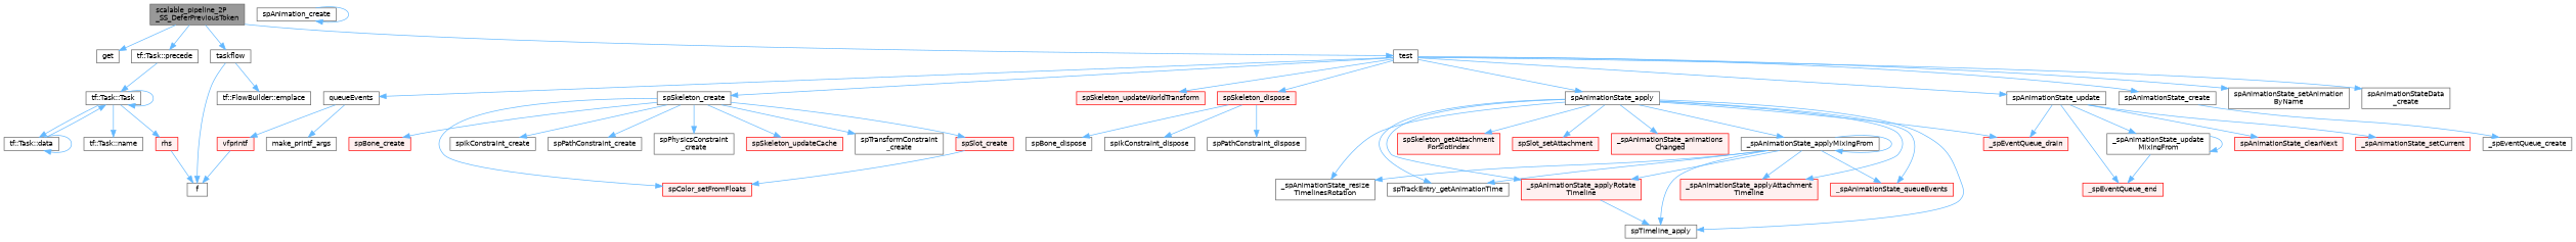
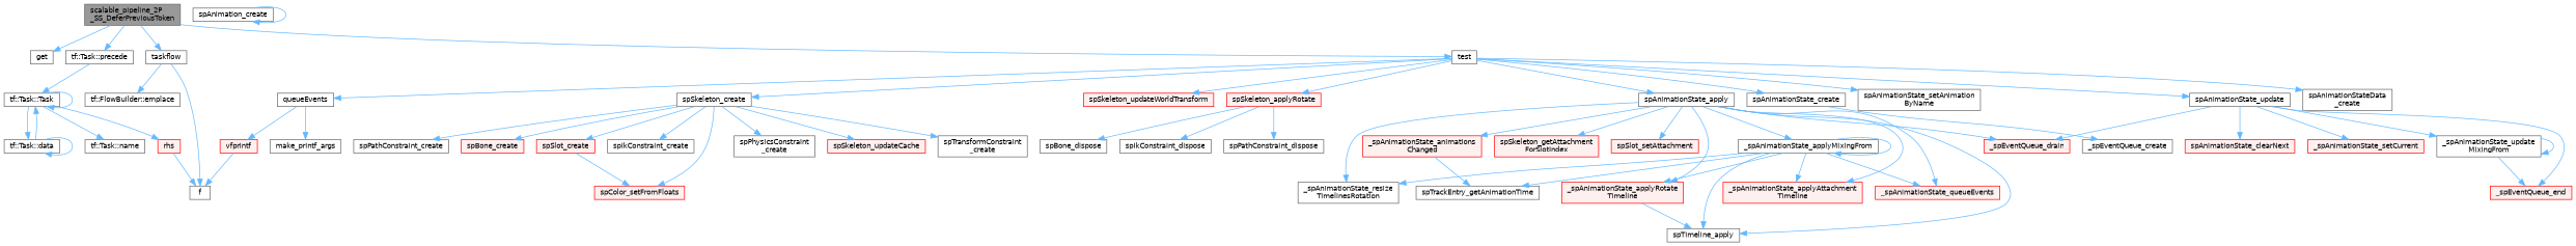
  digraph {
    rankdir=TB
    node [color=grey40 fillcolor=white fontname=Helvetica fontsize=10 shape=box style=filled]
    edge [color=steelblue1 fontname=Helvetica fontsize=10 labelfontname=Helvetica labelfontsize=10 style=solid]
    n1 [color=gray40 fillcolor=grey60 fontcolor=black height=0.2 label="scalable_pipeline_2P\l_SS_DeferPreviousToken" width=0.4]
    n2 [height=0.2 label=get width=0.4]
    n3 [height=0.2 label="tf::Task::precede" width=0.4]
    n4 [height=0.2 label=taskflow width=0.4]
    n5 [height=0.2 label=test width=0.4]
    n6 [height=0.2 label="tf::Task::Task" width=0.4]
    n7 [height=0.2 label=f width=0.4]
    n8 [height=0.2 label="tf::FlowBuilder::emplace" width=0.4]
    n9 [height=0.2 label=queueEvents width=0.4]
    n10 [height=0.2 label=spAnimationState_apply width=0.4]
    n11 [height=0.2 label=spAnimationState_create width=0.4]
    n12 [height=0.2 label="spAnimationState_setAnimation\lByName" width=0.4]
    n13 [height=0.2 label=spAnimationState_update width=0.4]
    n14 [height=0.2 label="spAnimationStateData\l_create" width=0.4]
    n15 [height=0.2 label=spSkeleton_create width=0.4]
-   n16 [color=red fillcolor="#FFF0F0" height=0.2 label=spSkeleton_dispose width=0.4]
+   n16 [color=red fillcolor="#FFF0F0" height=0.2 label=spSkeleton_applyRotate width=0.4]
    n17 [color=red fillcolor="#FFF0F0" height=0.2 label=spSkeleton_updateWorldTransform width=0.4]
    n18 [height=0.2 label="tf::Task::data" width=0.4]
    n19 [height=0.2 label="tf::Task::name" width=0.4]
    n20 [color=red fillcolor="#FFF0F0" height=0.2 label=rhs width=0.4]
    n21 [height=0.2 label=make_printf_args width=0.4]
    n22 [color=red fillcolor="#FFF0F0" height=0.2 label=vfprintf width=0.4]
    n23 [color=red fillcolor="#FFF0F0" height=0.2 label="_spAnimationState_animations\lChanged" width=0.4]
    n24 [color=red fillcolor="#FFF0F0" height=0.2 label="_spAnimationState_applyAttachment\lTimeline" width=0.4]
    n25 [height=0.2 label=_spAnimationState_applyMixingFrom width=0.4]
    n26 [color=red fillcolor="#FFF0F0" height=0.2 label="_spAnimationState_applyRotate\lTimeline" width=0.4]
    n27 [height=0.2 label=spTimeline_apply width=0.4]
    n28 [color=red fillcolor="#FFF0F0" height=0.2 label=_spAnimationState_queueEvents width=0.4]
    n29 [height=0.2 label="_spAnimationState_resize\lTimelinesRotation" width=0.4]
    n30 [height=0.2 label=spTrackEntry_getAnimationTime width=0.4]
    n31 [color=red fillcolor="#FFF0F0" height=0.2 label=_spEventQueue_drain width=0.4]
    n32 [color=red fillcolor="#FFF0F0" height=0.2 label="spSkeleton_getAttachment\lForSlotIndex" width=0.4]
    n33 [color=red fillcolor="#FFF0F0" height=0.2 label=spSlot_setAttachment width=0.4]
    n34 [height=0.2 label=_spEventQueue_create width=0.4]
    n35 [color=red fillcolor="#FFF0F0" height=0.2 label=_spAnimationState_setCurrent width=0.4]
    n36 [height=0.2 label="_spAnimationState_update\lMixingFrom" width=0.4]
    n37 [color=red fillcolor="#FFF0F0" height=0.2 label=_spEventQueue_end width=0.4]
    n38 [color=red fillcolor="#FFF0F0" height=0.2 label=spAnimationState_clearNext width=0.4]
    n39 [color=red fillcolor="#FFF0F0" height=0.2 label=spBone_create width=0.4]
    n40 [color=red fillcolor="#FFF0F0" height=0.2 label=spColor_setFromFloats width=0.4]
    n41 [height=0.2 label=spIkConstraint_create width=0.4]
    n42 [height=0.2 label=spPathConstraint_create width=0.4]
    n43 [height=0.2 label="spPhysicsConstraint\l_create" width=0.4]
    n44 [color=red fillcolor="#FFF0F0" height=0.2 label=spSkeleton_updateCache width=0.4]
    n45 [color=red fillcolor="#FFF0F0" height=0.2 label=spSlot_create width=0.4]
    n46 [height=0.2 label="spTransformConstraint\l_create" width=0.4]
    n47 [height=0.2 label=spBone_dispose width=0.4]
    n48 [height=0.2 label=spIkConstraint_dispose width=0.4]
    n49 [height=0.2 label=spPathConstraint_dispose width=0.4]
    n50 [height=0.2 label=spAnimation_create width=0.4]
    n1 -> n2
    n1 -> n3
    n1 -> n4
    n1 -> n5
    n3 -> n6
    n4 -> n7
    n4 -> n8
    n5 -> n9
    n5 -> n10
    n5 -> n11
    n5 -> n12
    n5 -> n13
    n5 -> n14
    n5 -> n15
    n5 -> n16
    n5 -> n17
    n6 -> n6
    n6 -> n18
    n6 -> n19
    n6 -> n20
    n9 -> n21
    n9 -> n22
    n10 -> n23
    n10 -> n24
    n10 -> n25
    n10 -> n26
    n10 -> n27
    n10 -> n28
    n10 -> n29
-   n10 -> n30
+   n23 -> n30
    n10 -> n31
    n10 -> n32
    n10 -> n33
    n11 -> n34
    n13 -> n31
    n13 -> n35
    n13 -> n36
    n13 -> n37
    n13 -> n38
    n15 -> n39
    n15 -> n40
    n15 -> n41
    n15 -> n42
    n15 -> n43
    n15 -> n44
    n15 -> n45
    n15 -> n46
    n16 -> n47
    n16 -> n48
    n16 -> n49
    n18 -> n6
    n18 -> n18
    n20 -> n7
    n22 -> n7
    n25 -> n24
    n25 -> n25
    n25 -> n26
    n25 -> n27
    n25 -> n28
    n25 -> n29
    n25 -> n30
    n26 -> n27
    n36 -> n36
    n36 -> n37
    n45 -> n40
    n50 -> n50
  }
